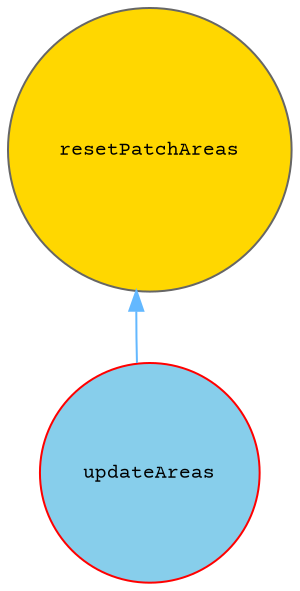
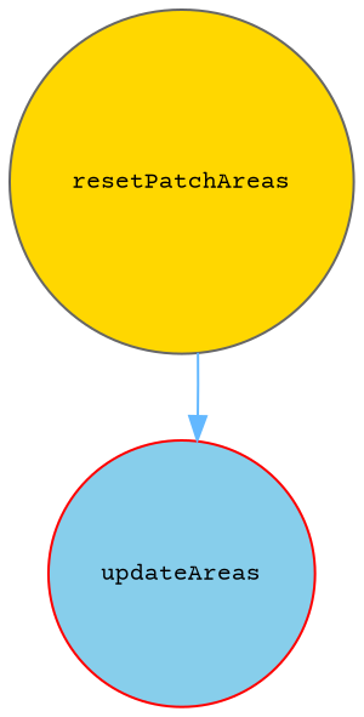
  digraph {
    rankdir=TB
    fontname="Courier Prime"
    node [fontname="Courier Prime" fontsize=10 shape=circle style=filled]
    n1 [color=gray40 fillcolor=gold fontcolor=black height=0.2 label=resetPatchAreas width=0.4]
    n2 [color=red fillcolor=skyblue height=0.2 label=updateAreas width=0.4]
-   n1 -> n2 [color=steelblue1 dir=back fontname="Courier Prime" fontsize=10 labelfontname=Helvetica labelfontsize=10 style=solid]
+   n2 -> n1 [color=steelblue1 dir=back fontname="Courier Prime" fontsize=10 labelfontname=Helvetica labelfontsize=10 style=solid]
  }
